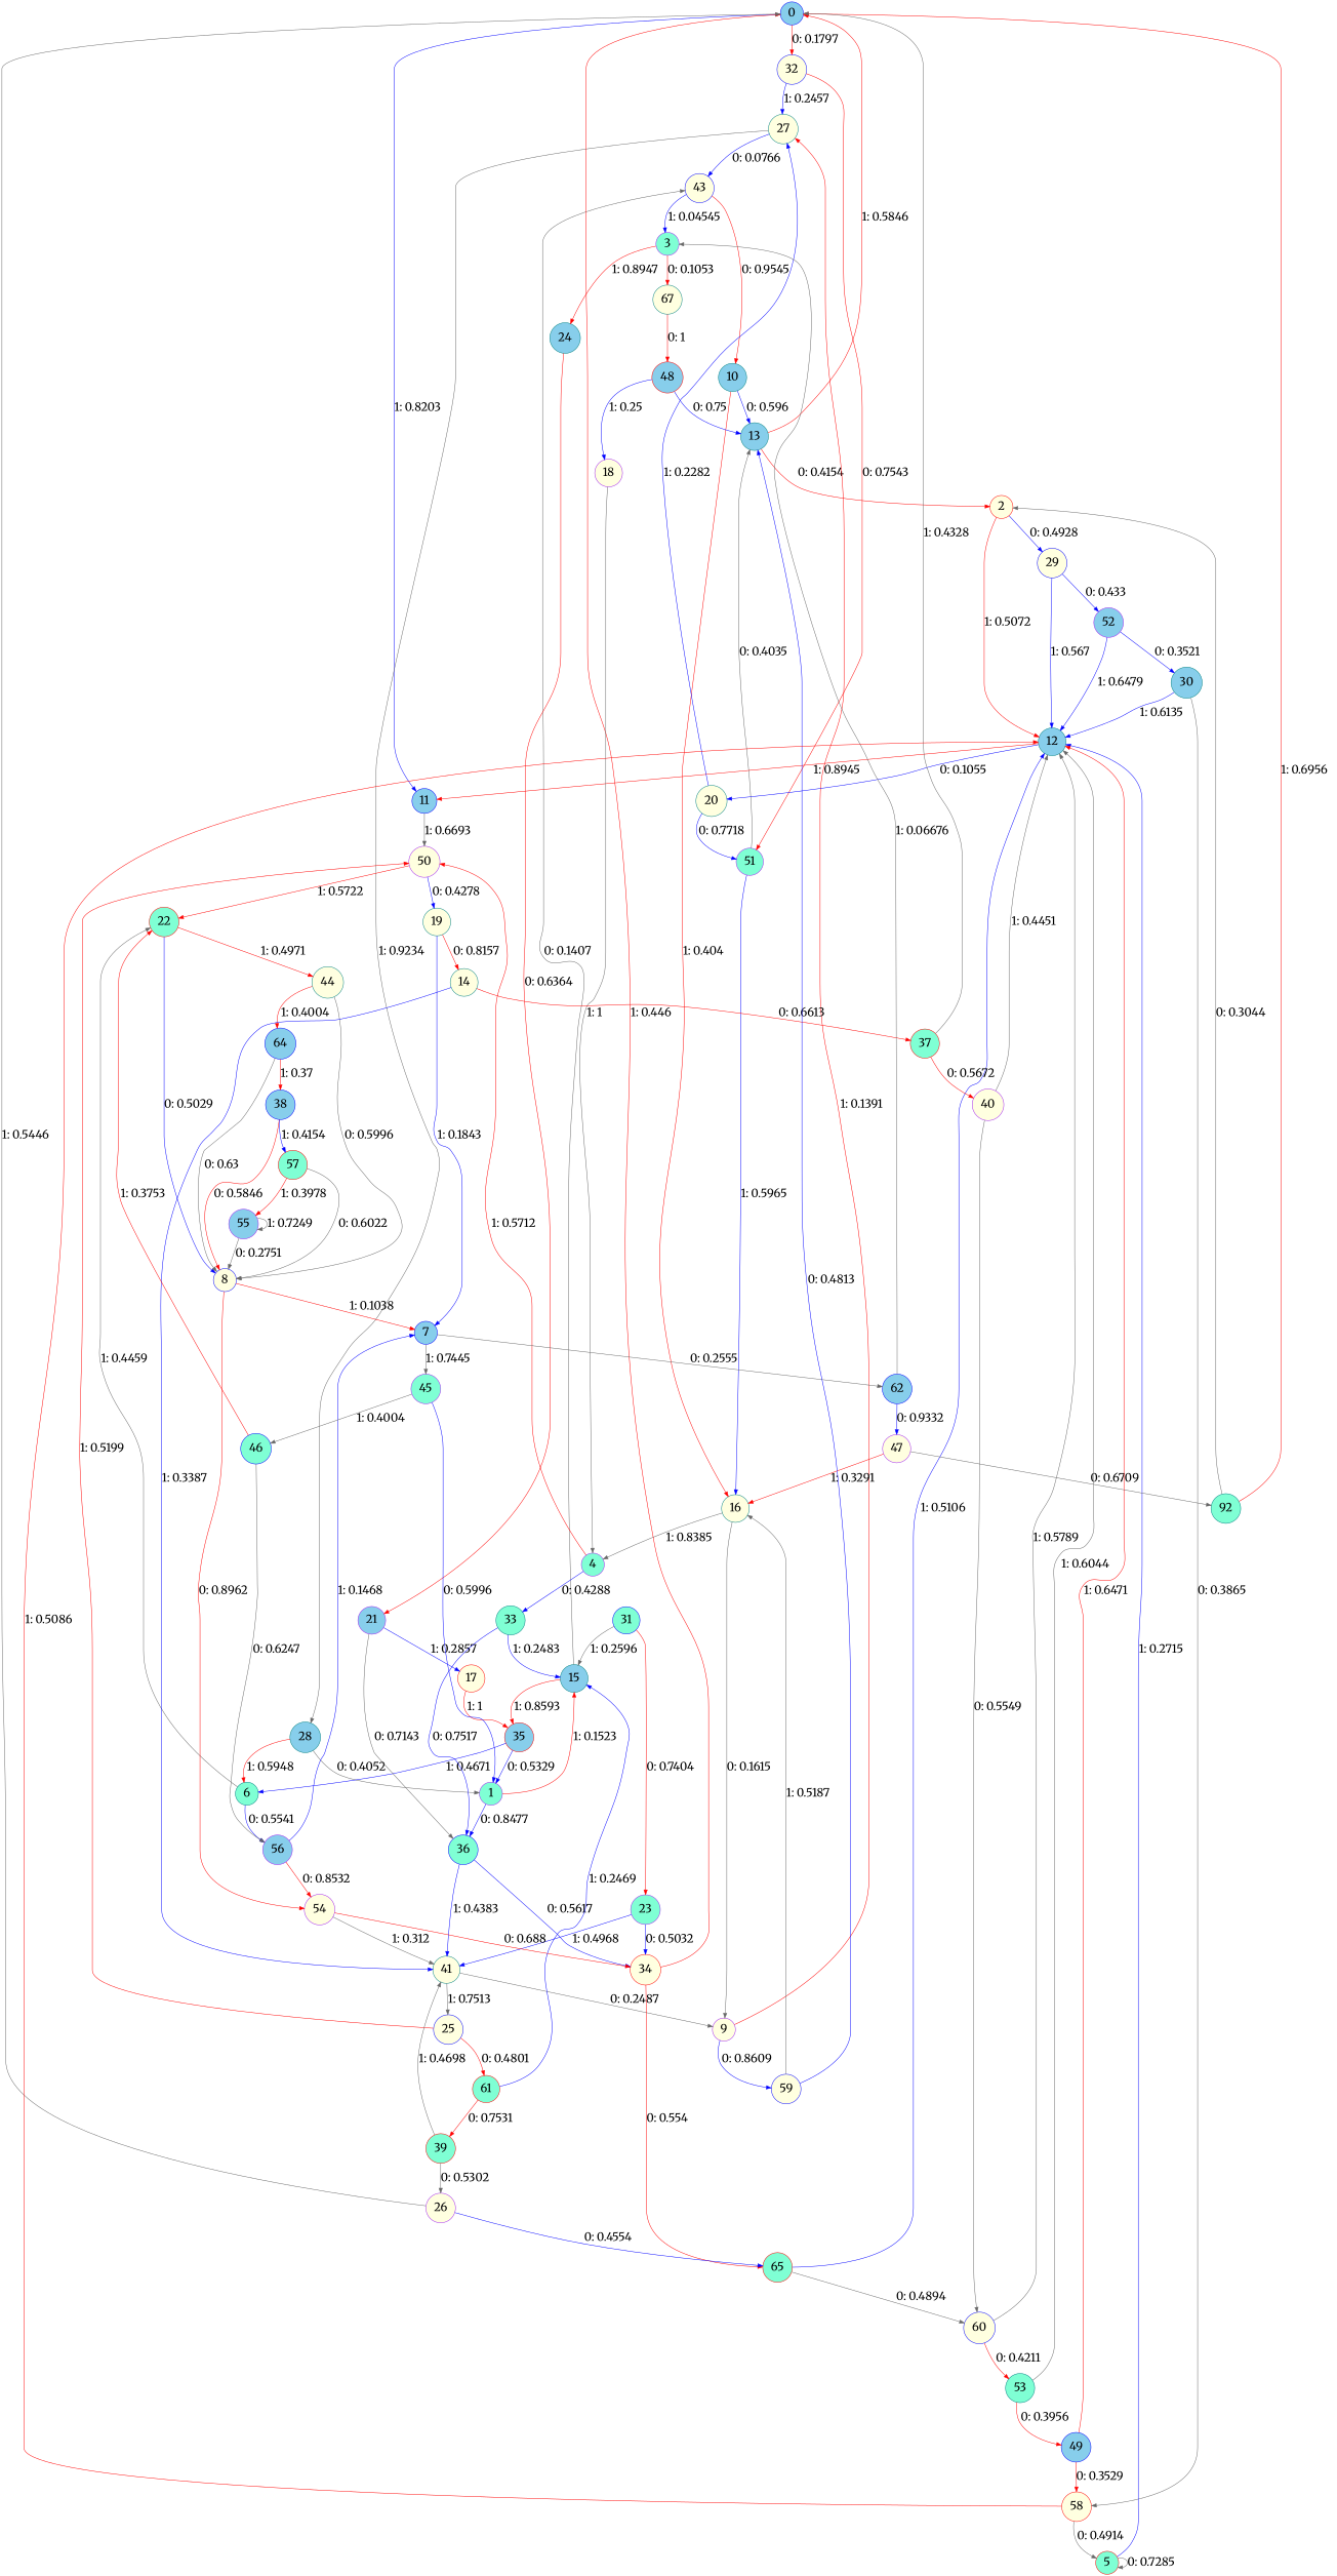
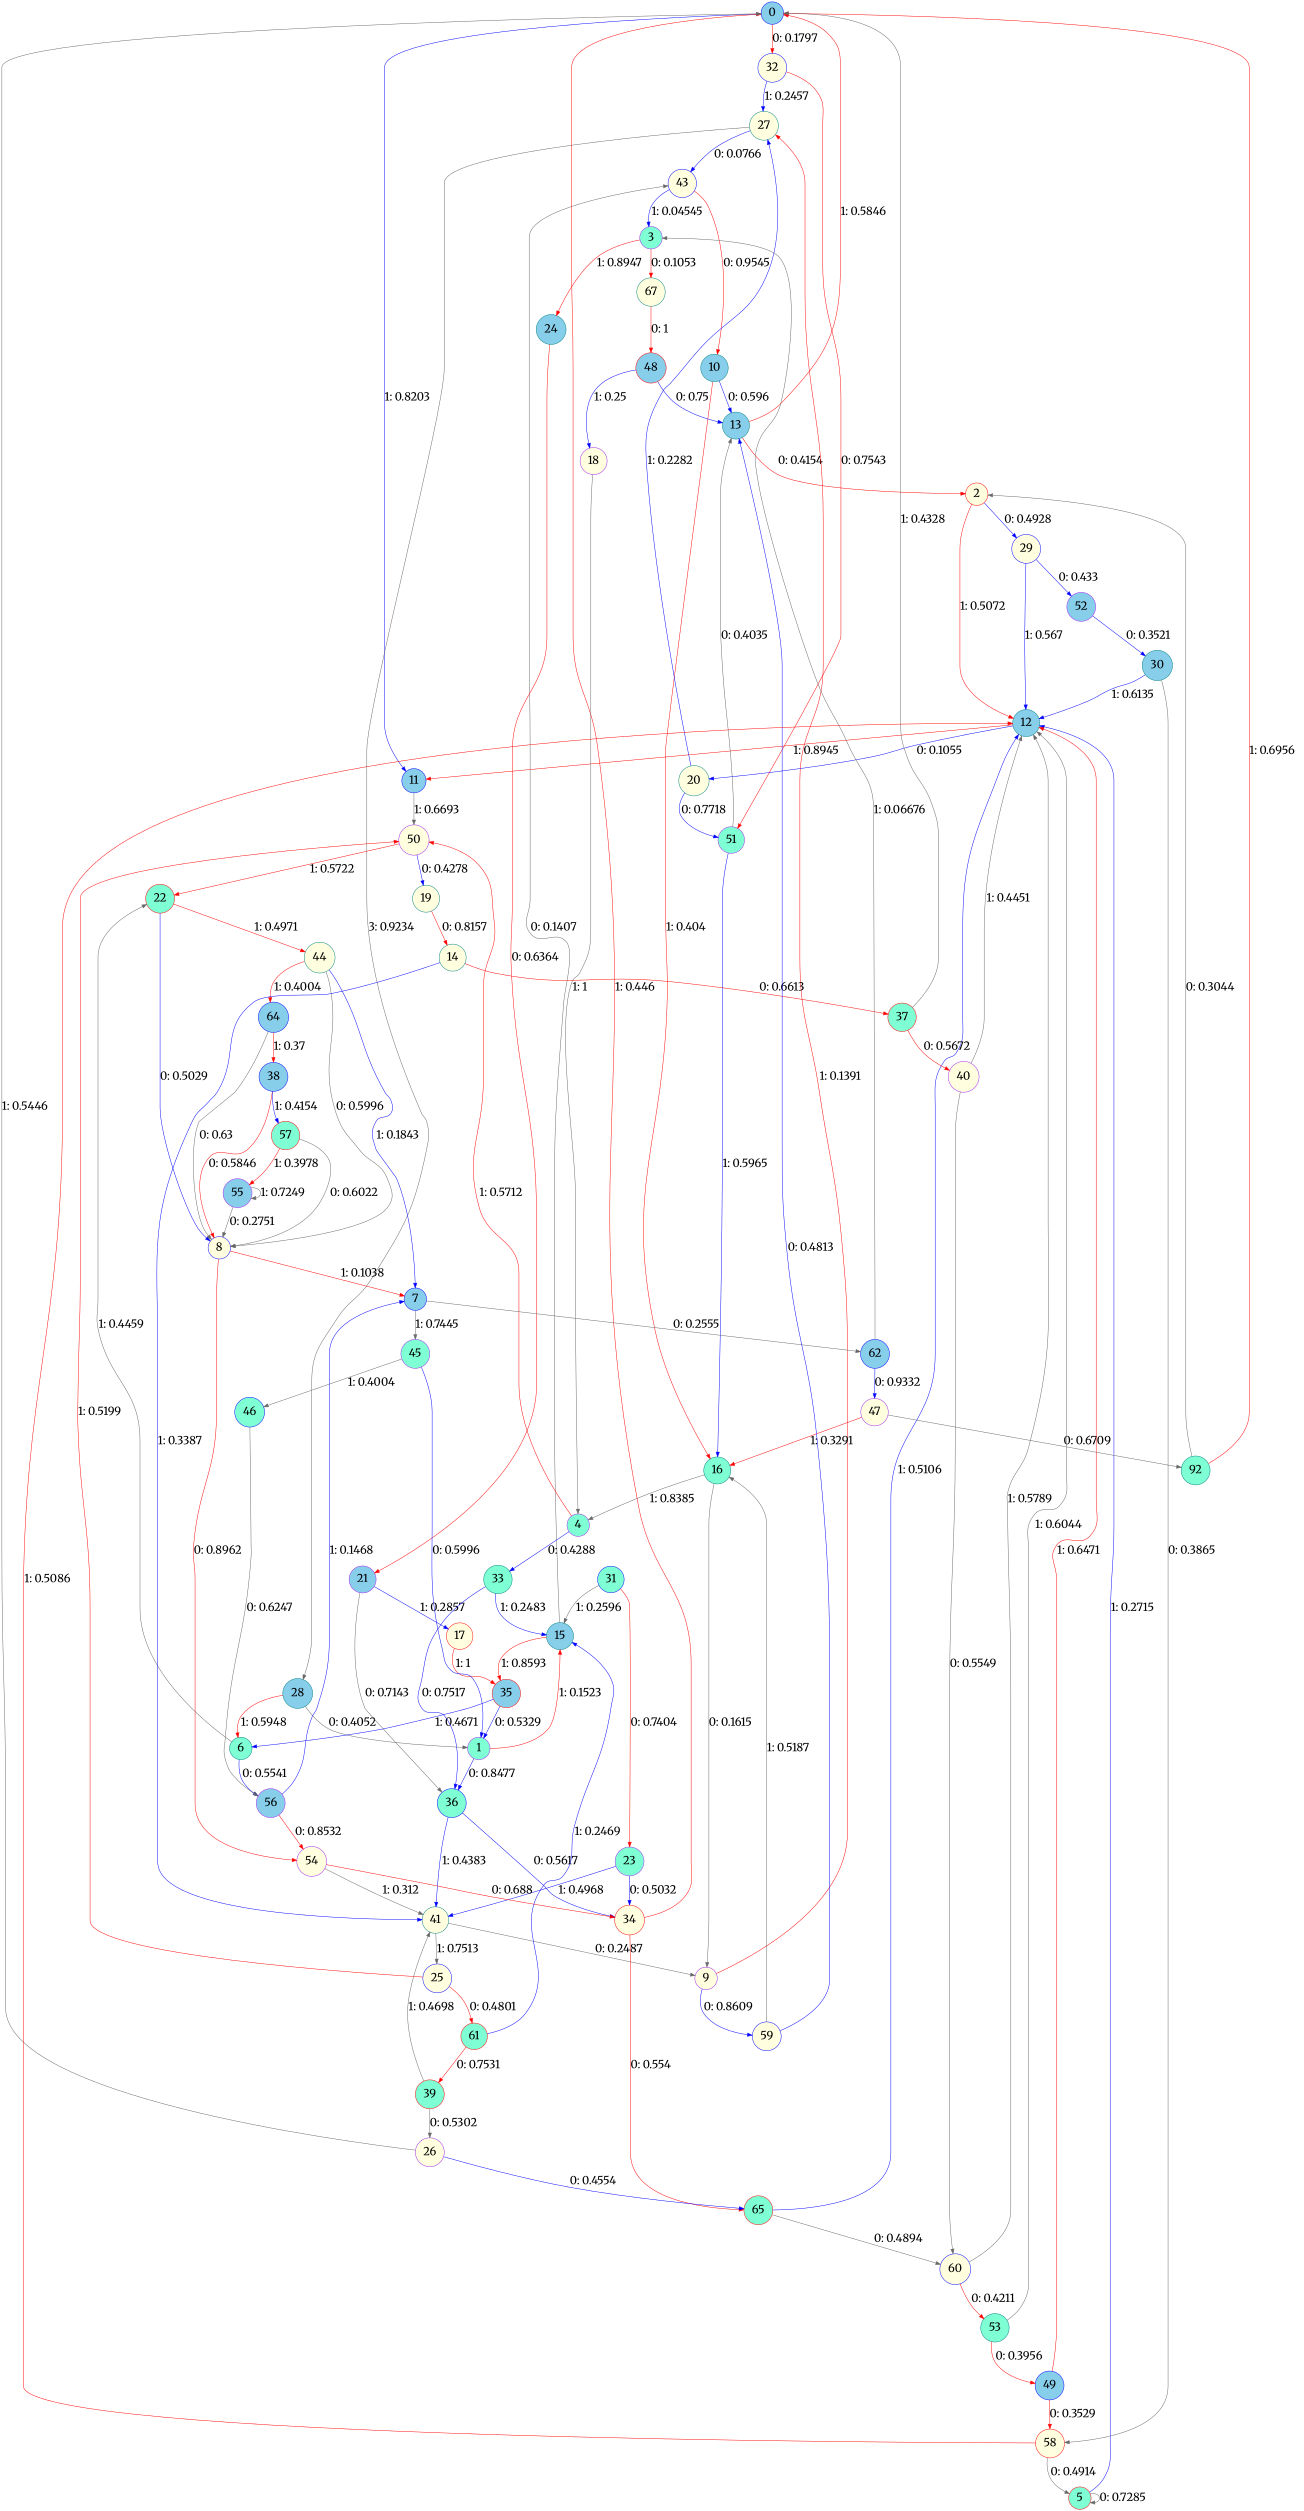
  digraph {
    fontname=Merriweather
    node [color=teal fillcolor=lightyellow fontname=Merriweather fontsize=24 shape=circle style=filled]
    edge [color=red fontname=Merriweather fontsize=24]
    0 [color=blue fillcolor=skyblue]
    32 [color=blue]
    11 [color=blue fillcolor=skyblue]
    27
    51 [color=purple fillcolor=aquamarine]
    50 [color=purple]
    43 [color=blue]
    28 [fillcolor=skyblue]
    13 [fillcolor=skyblue]
-   16
+   16 [fillcolor=aquamarine]
    22 [color=red fillcolor=aquamarine]
    19
    31 [color=blue fillcolor=aquamarine]
    15 [fillcolor=skyblue]
    23 [color=purple fillcolor=aquamarine]
    1 [color=purple fillcolor=aquamarine]
    36 [color=blue fillcolor=aquamarine]
    41
    34 [color=red]
    35 [color=red fillcolor=skyblue]
    9 [color=purple]
    25 [color=blue]
    65 [color=red fillcolor=aquamarine]
    3 [color=purple fillcolor=aquamarine]
    10 [fillcolor=skyblue]
    6 [fillcolor=aquamarine]
    2 [color=red]
    29 [color=blue]
    12 [fillcolor=skyblue]
    52 [color=purple fillcolor=skyblue]
    20
    30 [fillcolor=skyblue]
    n33 [label=67]
    24 [fillcolor=skyblue]
    48 [color=red fillcolor=skyblue]
    21 [color=purple fillcolor=skyblue]
    18 [color=purple]
    56 [color=purple fillcolor=skyblue]
    17 [color=red]
    4 [color=purple fillcolor=aquamarine]
    33 [fillcolor=aquamarine]
    8 [color=blue]
    44
    7 [color=blue fillcolor=skyblue]
    14
    5 [color=red fillcolor=aquamarine]
    54 [color=purple]
    62 [color=blue fillcolor=skyblue]
    45 [color=purple fillcolor=aquamarine]
    64 [color=blue fillcolor=skyblue]
    47 [color=purple]
    46 [color=blue fillcolor=aquamarine]
    n53 [fillcolor=aquamarine label=92]
    59 [color=blue]
    37 [color=red fillcolor=aquamarine]
    40 [color=purple]
    60 [color=blue]
    61 [color=red fillcolor=aquamarine]
    38 [color=blue fillcolor=skyblue]
    39 [color=red fillcolor=aquamarine]
    26 [color=purple]
    53 [fillcolor=aquamarine]
    58 [color=red]
    57 [color=red fillcolor=aquamarine]
    55 [color=purple fillcolor=skyblue]
    49 [color=blue fillcolor=skyblue]
    0 -> 32 [label="0: 0.1797   "]
    0 -> 11 [color=blue label="1: 0.8203   "]
    32 -> 27 [color=blue label="1: 0.2457   "]
    32 -> 51 [label="0: 0.7543   "]
    11 -> 50 [color=gray40 label="1: 0.6693   "]
    27 -> 43 [color=blue label="0: 0.0766   "]
-   27 -> 28 [color=gray40 label="1: 0.9234   "]
+   27 -> 28 [color=gray40 label="3: 0.9234   "]
    51 -> 13 [color=gray40 label="0: 0.4035   "]
    51 -> 16 [color=blue label="1: 0.5965   "]
    50 -> 22 [label="1: 0.5722   "]
    50 -> 19 [color=blue label="0: 0.4278   "]
    43 -> 3 [color=blue label="1: 0.04545  "]
    43 -> 10 [label="0: 0.9545   "]
    28 -> 1 [color=gray40 label="0: 0.4052   "]
    28 -> 6 [label="1: 0.5948   "]
    13 -> 0 [label="1: 0.5846   "]
    13 -> 2 [label="0: 0.4154   "]
    16 -> 9 [color=gray40 label="0: 0.1615   "]
    16 -> 4 [color=gray40 label="1: 0.8385   "]
    22 -> 8 [color=blue label="0: 0.5029   "]
    22 -> 44 [label="1: 0.4971   "]
-   19 -> 7 [color=blue label="1: 0.1843   "]
+   44 -> 7 [color=blue label="1: 0.1843   "]
    19 -> 14 [label="0: 0.8157   "]
    31 -> 15 [color=gray40 label="1: 0.2596   "]
    31 -> 23 [label="0: 0.7404   "]
    15 -> 43 [color=gray40 label="0: 0.1407   "]
    15 -> 35 [label="1: 0.8593   "]
    23 -> 41 [color=blue label="1: 0.4968   "]
    23 -> 34 [color=blue label="0: 0.5032   "]
    1 -> 15 [label="1: 0.1523   "]
    1 -> 36 [color=blue label="0: 0.8477   "]
    36 -> 41 [color=blue label="1: 0.4383   "]
    36 -> 34 [color=blue label="0: 0.5617   "]
    41 -> 9 [color=gray40 label="0: 0.2487   "]
    41 -> 25 [color=gray40 label="1: 0.7513   "]
    34 -> 0 [label="1: 0.446    "]
    34 -> 65 [label="0: 0.554    "]
    35 -> 1 [color=blue label="0: 0.5329   "]
    35 -> 6 [color=blue label="1: 0.4671   "]
    9 -> 27 [label="1: 0.1391   "]
    9 -> 59 [color=blue label="0: 0.8609   "]
    25 -> 50 [label="1: 0.5199   "]
    25 -> 61 [label="0: 0.4801   "]
    65 -> 12 [color=blue label="1: 0.5106   "]
    65 -> 60 [color=gray40 label="0: 0.4894   "]
    3 -> n33 [label="0: 0.1053   "]
    3 -> 24 [label="1: 0.8947   "]
    10 -> 13 [color=blue label="0: 0.596    "]
    10 -> 16 [label="1: 0.404    "]
    6 -> 22 [color=gray40 label="1: 0.4459   "]
    6 -> 56 [color=blue label="0: 0.5541   "]
    2 -> 29 [color=blue label="0: 0.4928   "]
    2 -> 12 [label="1: 0.5072   "]
    29 -> 12 [color=blue label="1: 0.567    "]
    29 -> 52 [color=blue label="0: 0.433    "]
    12 -> 11 [label="1: 0.8945   "]
    12 -> 20 [color=blue label="0: 0.1055   "]
-   52 -> 12 [color=blue label="1: 0.6479   "]
    52 -> 30 [color=blue label="0: 0.3521   "]
    20 -> 27 [color=blue label="1: 0.2282   "]
    20 -> 51 [color=blue label="0: 0.7718   "]
    30 -> 12 [color=blue label="1: 0.6135   "]
    30 -> 58 [color=gray40 label="0: 0.3865   "]
    n33 -> 48 [label="0: 1        "]
    24 -> 21 [label="0: 0.6364   "]
    48 -> 13 [color=blue label="0: 0.75     "]
    48 -> 18 [color=blue label="1: 0.25     "]
    21 -> 36 [color=gray40 label="0: 0.7143   "]
    21 -> 17 [color=blue label="1: 0.2857   "]
    18 -> 4 [color=gray40 label="1: 1        "]
    56 -> 7 [color=blue label="1: 0.1468   "]
    56 -> 54 [label="0: 0.8532   "]
    17 -> 35 [label="1: 1        "]
    4 -> 50 [label="1: 0.5712   "]
    4 -> 33 [color=blue label="0: 0.4288   "]
    33 -> 15 [color=blue label="1: 0.2483   "]
    33 -> 36 [color=blue label="0: 0.7517   "]
    8 -> 7 [label="1: 0.1038   "]
    8 -> 54 [label="0: 0.8962   "]
    44 -> 8 [color=gray40 label="0: 0.5996   "]
    44 -> 64 [label="1: 0.4004   "]
    7 -> 62 [color=gray40 label="0: 0.2555   "]
    7 -> 45 [color=gray40 label="1: 0.7445   "]
    14 -> 41 [color=blue label="1: 0.3387   "]
    14 -> 37 [label="0: 0.6613   "]
    5 -> 12 [color=blue label="1: 0.2715   "]
    5 -> 5 [color=gray40 label="0: 0.7285   "]
    54 -> 41 [color=gray40 label="1: 0.312    "]
    54 -> 34 [label="0: 0.688    "]
    62 -> 3 [color=gray40 label="1: 0.06676  "]
    62 -> 47 [color=blue label="0: 0.9332   "]
    45 -> 1 [color=blue label="0: 0.5996   "]
    45 -> 46 [color=gray40 label="1: 0.4004   "]
    64 -> 8 [color=gray40 label="0: 0.63     "]
    64 -> 38 [label="1: 0.37     "]
    47 -> 16 [label="1: 0.3291   "]
    47 -> n53 [color=gray40 label="0: 0.6709   "]
-   46 -> 22 [label="1: 0.3753   "]
    46 -> 56 [color=gray40 label="0: 0.6247   "]
    n53 -> 0 [label="1: 0.6956   "]
    n53 -> 2 [color=gray40 label="0: 0.3044   "]
    59 -> 13 [color=blue label="0: 0.4813   "]
    59 -> 16 [color=gray40 label="1: 0.5187   "]
    37 -> 0 [color=gray40 label="1: 0.4328   "]
    37 -> 40 [label="0: 0.5672   "]
    40 -> 12 [color=gray40 label="1: 0.4451   "]
    40 -> 60 [color=gray40 label="0: 0.5549   "]
    60 -> 12 [color=gray40 label="1: 0.5789   "]
    60 -> 53 [label="0: 0.4211   "]
    61 -> 15 [color=blue label="1: 0.2469   "]
    61 -> 39 [label="0: 0.7531   "]
    38 -> 8 [label="0: 0.5846   "]
    38 -> 57 [color=blue label="1: 0.4154   "]
    39 -> 41 [color=gray40 label="1: 0.4698   "]
    39 -> 26 [color=gray40 label="0: 0.5302   "]
    26 -> 0 [color=gray40 label="1: 0.5446   "]
    26 -> 65 [color=blue label="0: 0.4554   "]
    53 -> 12 [color=gray40 label="1: 0.6044   "]
    53 -> 49 [label="0: 0.3956   "]
    58 -> 12 [label="1: 0.5086   "]
    58 -> 5 [color=gray40 label="0: 0.4914   "]
    57 -> 8 [color=gray40 label="0: 0.6022   "]
    57 -> 55 [label="1: 0.3978   "]
    55 -> 8 [color=gray40 label="0: 0.2751   "]
    55 -> 55 [color=gray40 label="1: 0.7249   "]
    49 -> 12 [label="1: 0.6471   "]
    49 -> 58 [label="0: 0.3529   "]
  }
